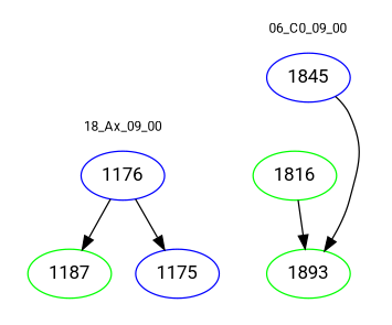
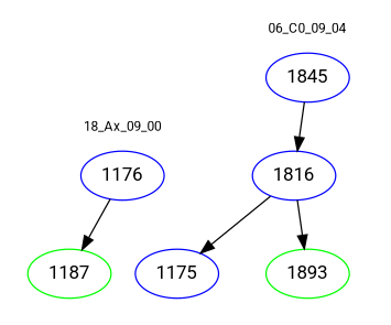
  digraph {
    fontname=Roboto
    node [color=blue fontname=Roboto]
    edge [color=black fontname=Roboto]
    n1 [label=1176]
    n2 [label=1175]
    n3 [color=green label=1187]
    n4 [label=1845]
-   n5 [color=green label=1816]
+   n5 [label=1816]
    n6 [color=green label=1893]
    subgraph cluster_1 {
      color=white
      fontsize=10
      label="18_Ax_09_00"
      n1
      n2
      n3
    }
    subgraph cluster_2 {
      color=white
      fontsize=10
-     label="06_C0_09_00"
+     label="06_C0_09_04"
      n4
      n5
      n6
    }
-   n1 -> n2
+   n5 -> n2
    n1 -> n3
-   n4 -> n6
+   n4 -> n5
    n5 -> n6
  }
